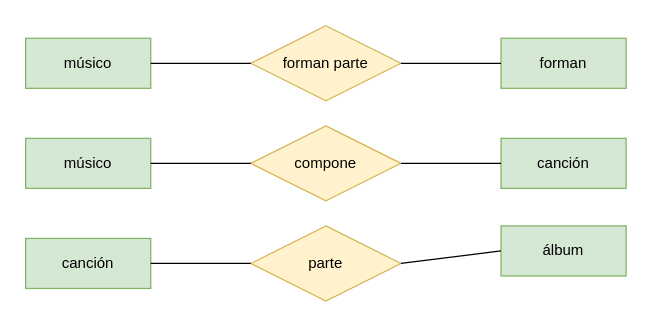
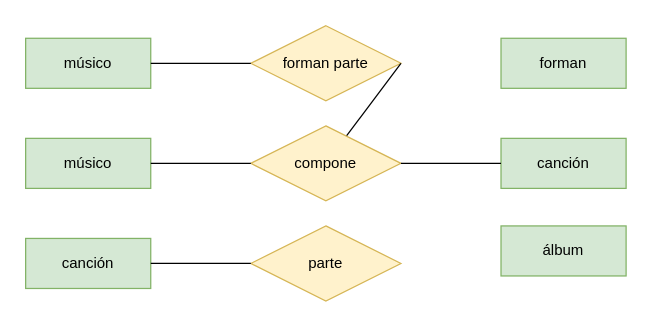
  <mxCell id="0" />
  <mxCell id="1" parent="0" />
  <mxCell id="2" value="músico" style="whiteSpace=wrap;html=1;align=center;fillColor=#d5e8d4;strokeColor=#82b366;" parent="1" vertex="1"><mxGeometry x="20" y="30" width="100" height="40" as="geometry" /></mxCell>
  <mxCell id="3" value="álbum" style="whiteSpace=wrap;html=1;align=center;fillColor=#d5e8d4;strokeColor=#82b366;" parent="1" vertex="1"><mxGeometry x="400" y="180" width="100" height="40" as="geometry" /></mxCell>
  <mxCell id="4" value="canción" style="whiteSpace=wrap;html=1;align=center;fillColor=#d5e8d4;strokeColor=#82b366;" parent="1" vertex="1"><mxGeometry x="400" y="110" width="100" height="40" as="geometry" /></mxCell>
  <mxCell id="5" value="forman parte" style="shape=rhombus;perimeter=rhombusPerimeter;whiteSpace=wrap;html=1;align=center;fillColor=#fff2cc;strokeColor=#d6b656;" vertex="1" parent="1"><mxGeometry x="200" y="20" width="120" height="60" as="geometry" /></mxCell>
  <mxCell id="6" value="forman" style="whiteSpace=wrap;html=1;align=center;fillColor=#d5e8d4;strokeColor=#82b366;" vertex="1" parent="1"><mxGeometry x="400" y="30" width="100" height="40" as="geometry" /></mxCell>
  <mxCell id="7" value="" style="endArrow=none;html=1;rounded=0;exitX=1;exitY=0.5;exitDx=0;exitDy=0;entryX=0;entryY=0.5;entryDx=0;entryDy=0;" edge="1" parent="1" source="2" target="5"><mxGeometry relative="1" as="geometry"><mxPoint x="130" y="-20" as="sourcePoint" /><mxPoint x="290" y="-20" as="targetPoint" /></mxGeometry></mxCell>
- <mxCell id="8" value="" style="endArrow=none;html=1;rounded=0;exitX=1;exitY=0.5;exitDx=0;exitDy=0;entryX=0;entryY=0.5;entryDx=0;entryDy=0;" edge="1" parent="1" source="5" target="6"><mxGeometry relative="1" as="geometry"><mxPoint x="350" y="0" as="sourcePoint" /><mxPoint x="510" y="0" as="targetPoint" /></mxGeometry></mxCell>
+ <mxCell id="8" value="" style="endArrow=none;html=1;rounded=0;exitX=1;exitY=0.5;exitDx=0;exitDy=0;" edge="1" parent="1" source="5" target="10"><mxGeometry relative="1" as="geometry"><mxPoint x="350" y="0" as="sourcePoint" /><mxPoint x="510" y="0" as="targetPoint" /></mxGeometry></mxCell>
  <mxCell id="9" value="músico" style="whiteSpace=wrap;html=1;align=center;fillColor=#d5e8d4;strokeColor=#82b366;" vertex="1" parent="1"><mxGeometry x="20" y="110" width="100" height="40" as="geometry" /></mxCell>
  <mxCell id="10" value="compone" style="shape=rhombus;perimeter=rhombusPerimeter;whiteSpace=wrap;html=1;align=center;fillColor=#fff2cc;strokeColor=#d6b656;" vertex="1" parent="1"><mxGeometry x="200" y="100" width="120" height="60" as="geometry" /></mxCell>
  <mxCell id="11" value="" style="endArrow=none;html=1;rounded=0;exitX=1;exitY=0.5;exitDx=0;exitDy=0;entryX=0;entryY=0.5;entryDx=0;entryDy=0;" edge="1" parent="1" source="9" target="10"><mxGeometry relative="1" as="geometry"><mxPoint x="150" y="180" as="sourcePoint" /><mxPoint x="310" y="180" as="targetPoint" /></mxGeometry></mxCell>
  <mxCell id="12" value="" style="endArrow=none;html=1;rounded=0;entryX=0;entryY=0.5;entryDx=0;entryDy=0;exitX=1;exitY=0.5;exitDx=0;exitDy=0;" edge="1" parent="1" source="10" target="4"><mxGeometry relative="1" as="geometry"><mxPoint x="220" y="180" as="sourcePoint" /><mxPoint x="380" y="180" as="targetPoint" /></mxGeometry></mxCell>
  <mxCell id="13" value="canción" style="whiteSpace=wrap;html=1;align=center;fillColor=#d5e8d4;strokeColor=#82b366;" vertex="1" parent="1"><mxGeometry x="20" y="190" width="100" height="40" as="geometry" /></mxCell>
  <mxCell id="14" value="parte" style="shape=rhombus;perimeter=rhombusPerimeter;whiteSpace=wrap;html=1;align=center;fillColor=#fff2cc;strokeColor=#d6b656;" vertex="1" parent="1"><mxGeometry x="200" y="180" width="120" height="60" as="geometry" /></mxCell>
- <mxCell id="15" value="" style="endArrow=none;html=1;rounded=0;exitX=1;exitY=0.5;exitDx=0;exitDy=0;entryX=0;entryY=0.5;entryDx=0;entryDy=0;" edge="1" parent="1" source="14" target="3"><mxGeometry relative="1" as="geometry"><mxPoint x="330" y="180" as="sourcePoint" /><mxPoint x="490" y="180" as="targetPoint" /></mxGeometry></mxCell>
  <mxCell id="16" value="" style="endArrow=none;html=1;rounded=0;exitX=1;exitY=0.5;exitDx=0;exitDy=0;entryX=0;entryY=0.5;entryDx=0;entryDy=0;" edge="1" parent="1" source="13" target="14"><mxGeometry relative="1" as="geometry"><mxPoint x="160" y="180" as="sourcePoint" /><mxPoint x="320" y="180" as="targetPoint" /></mxGeometry></mxCell>
